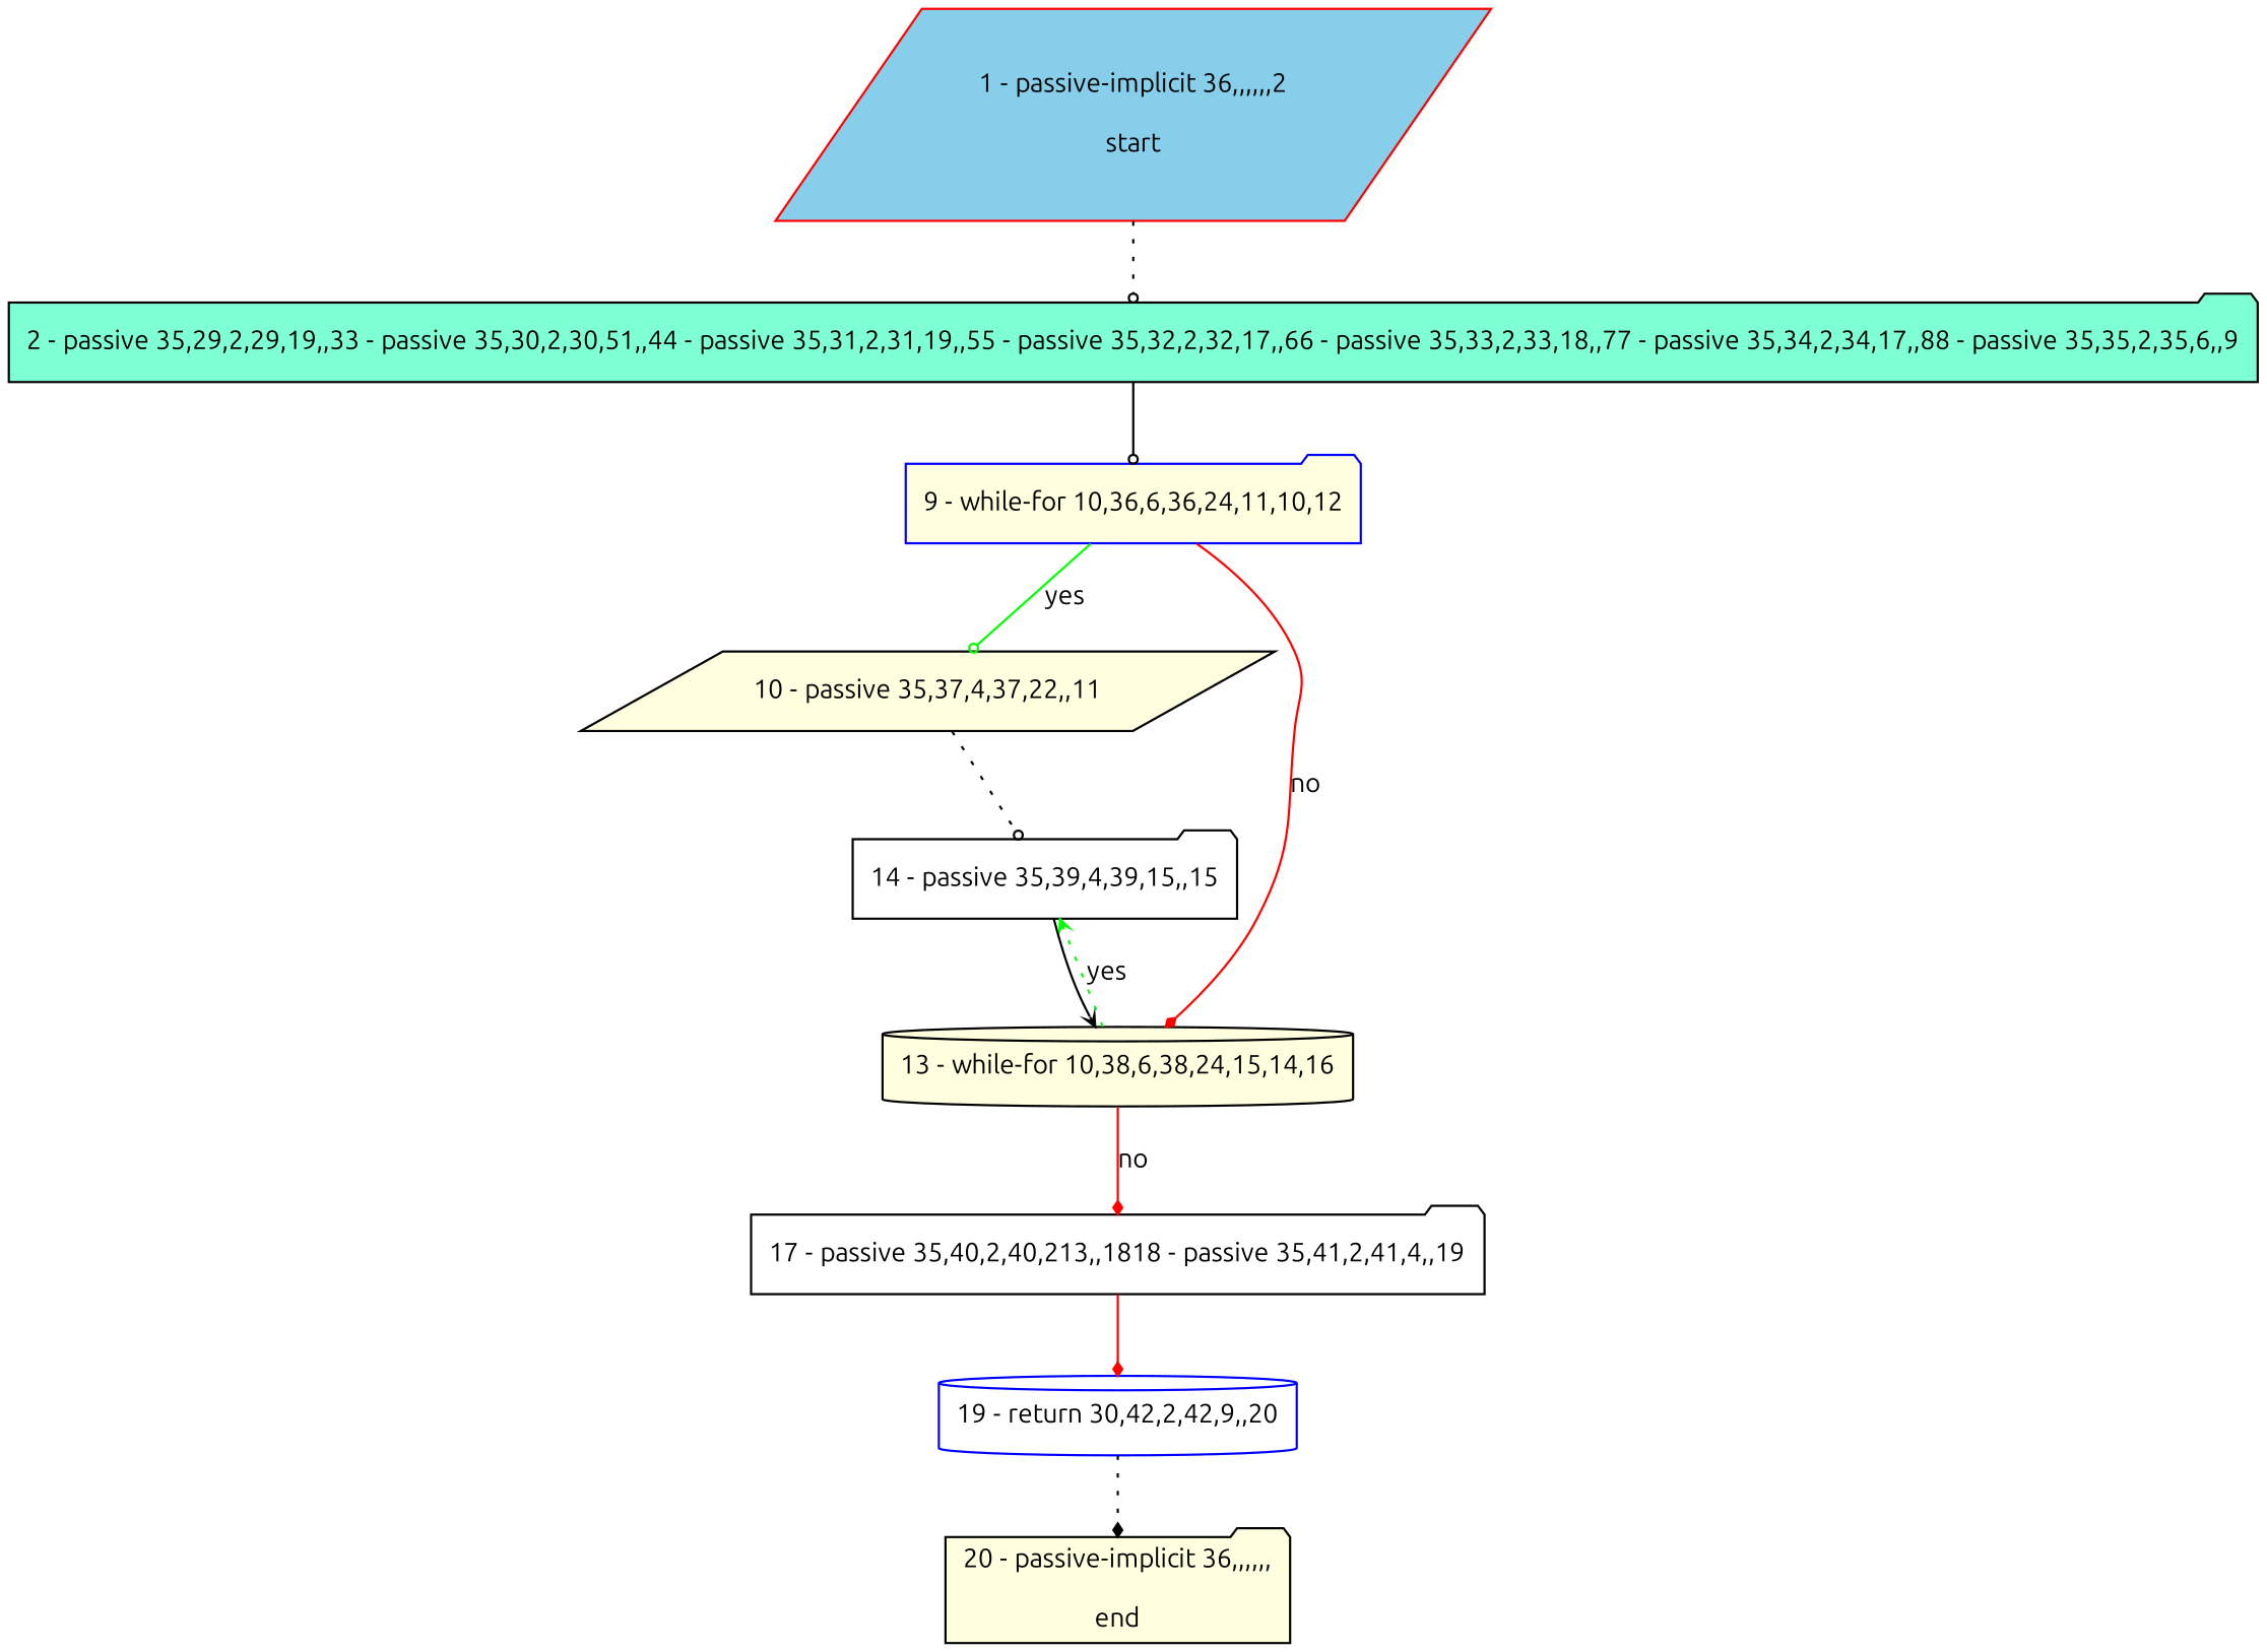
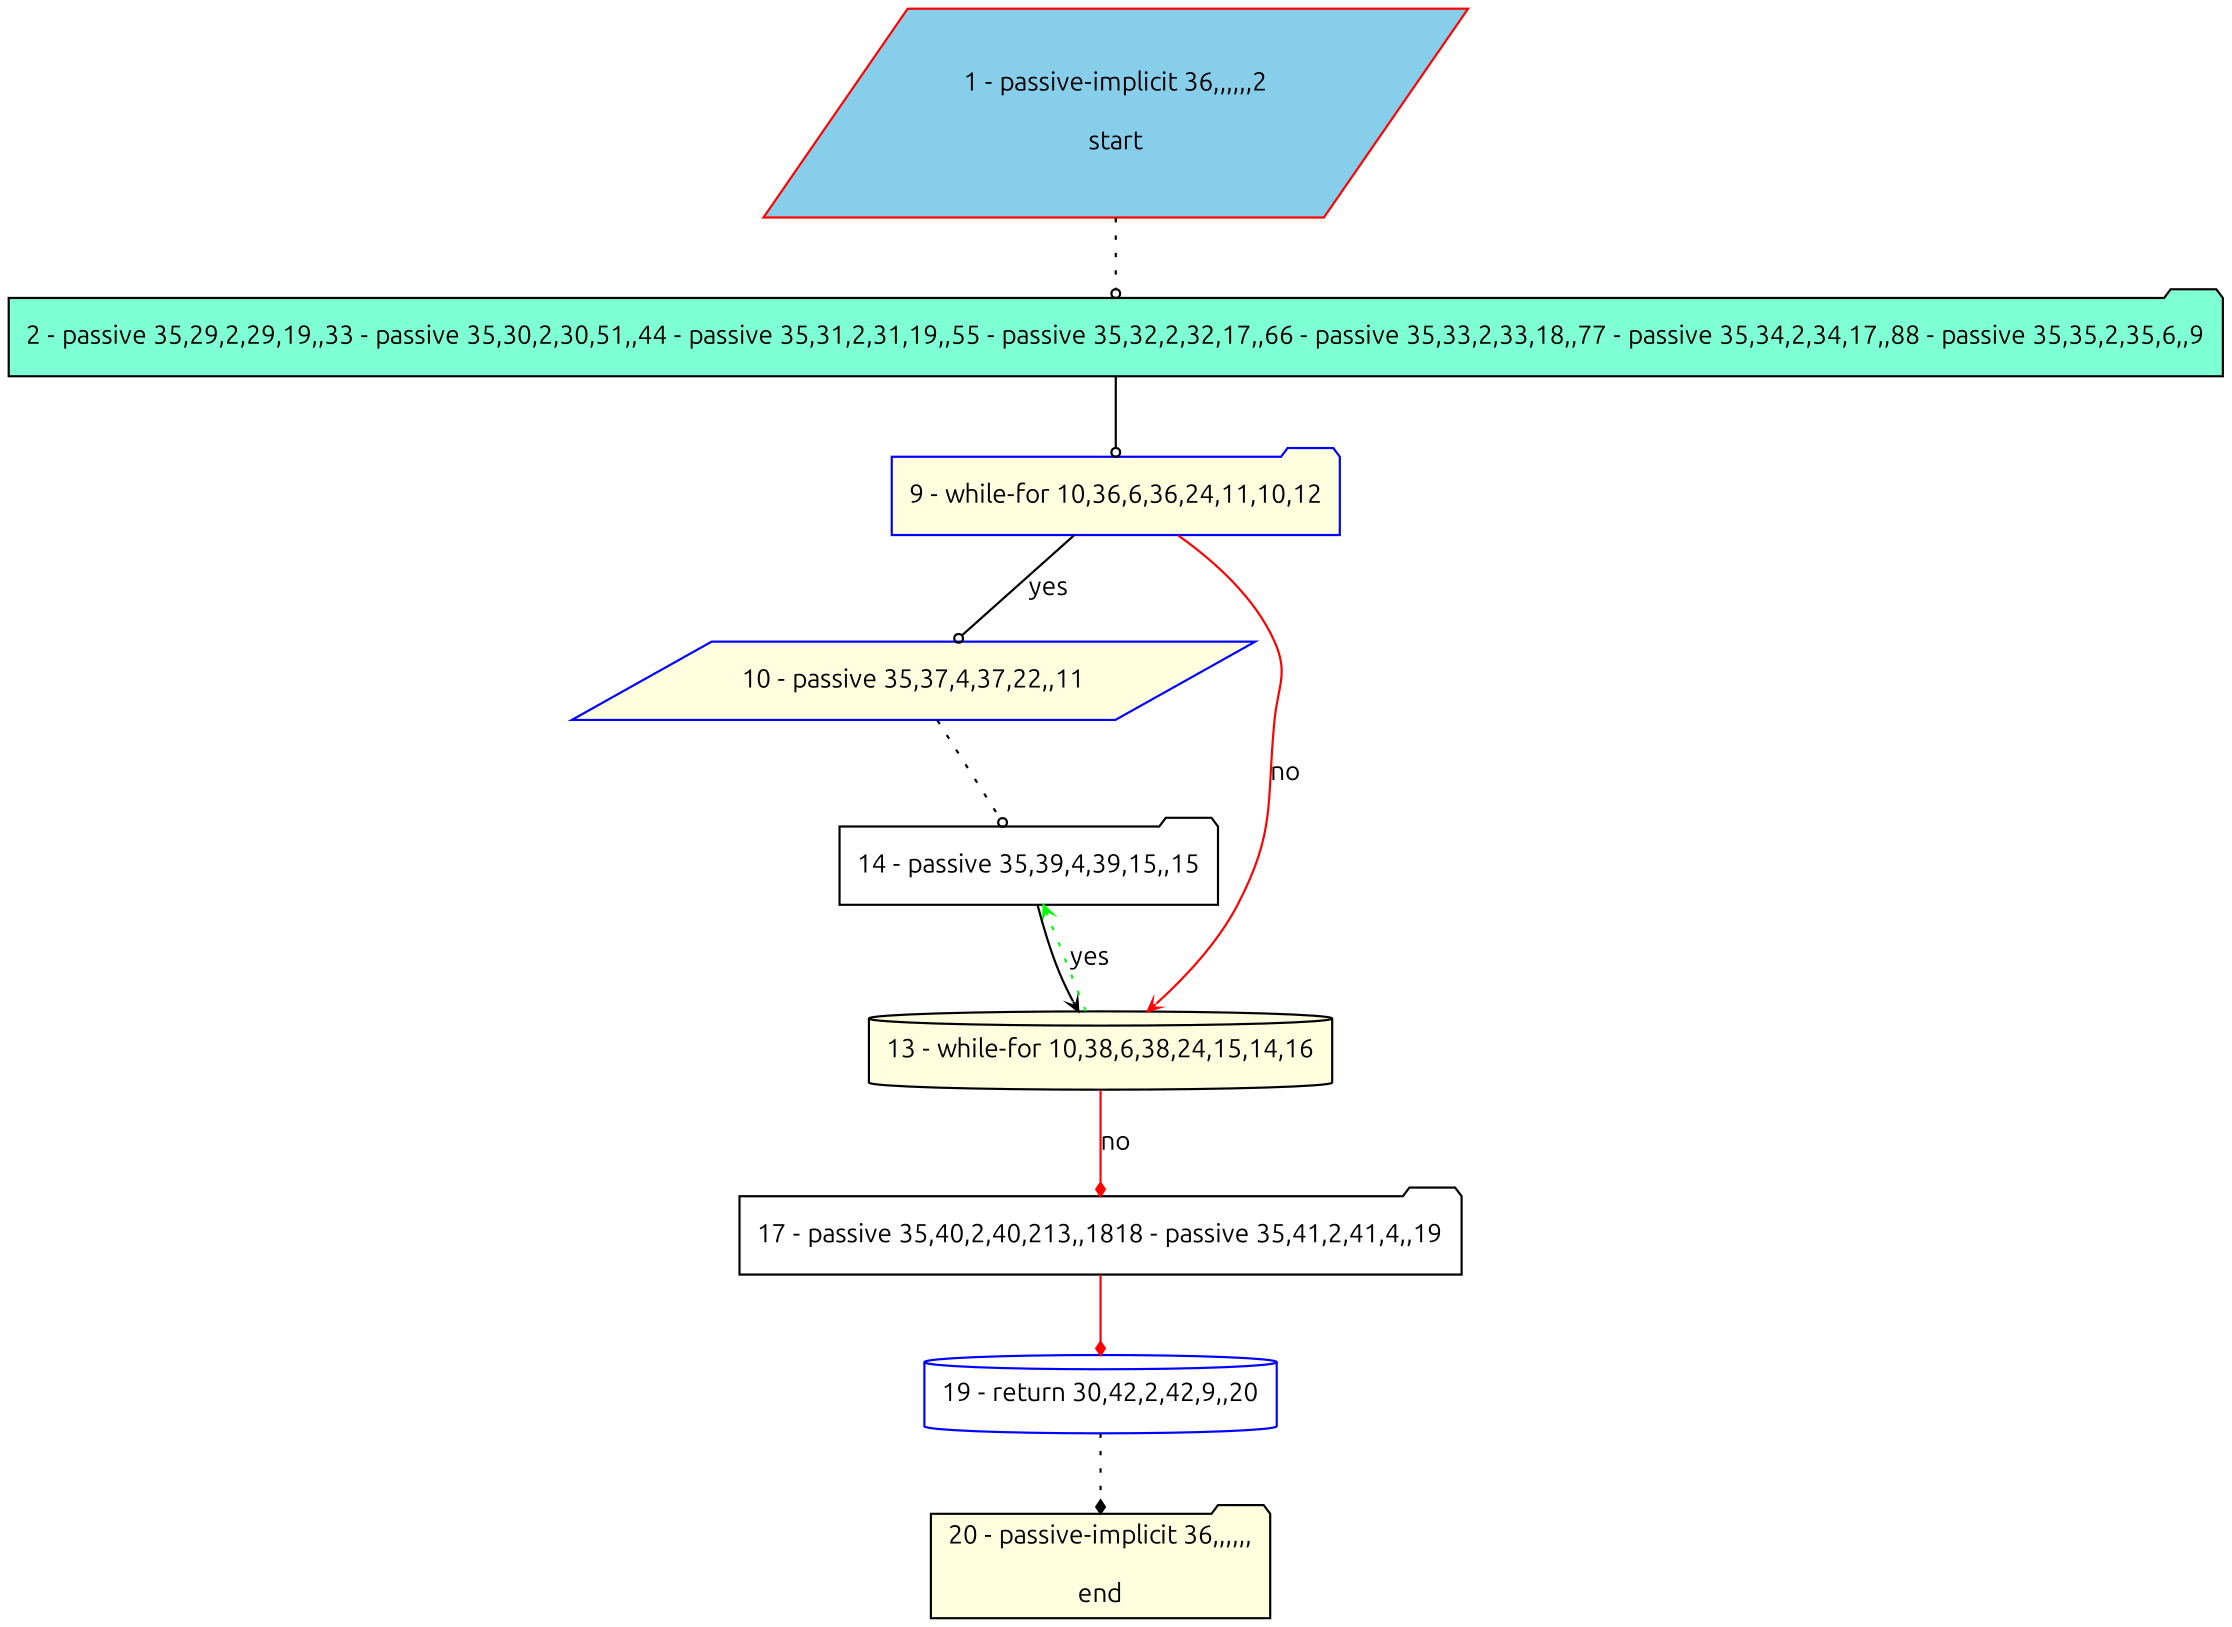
  digraph {
    bgcolor=white
    compound=true
    fillcolor="#FFFFCC"
    fontname=Ubuntu
    fontsize=12
    pack=true
    packmode=clust
    style="rounded,filled"
    node [color=black compound=true fillcolor=lightyellow fixedsize=false fontname=Ubuntu fontsize=12 node_initialized=no shape=folder style=filled]
    edge [arrowhead=odot arrowsize=0.5 arrowtail=none color="#000000" compound=true dir=forward fontcolor=black fontname=Ubuntu fontsize=12 style=solid]
    n1 [fillcolor=aquamarine label="2 - passive 35,29,2,29,19,,33 - passive 35,30,2,30,51,,44 - passive 35,31,2,31,19,,55 - passive 35,32,2,32,17,,66 - passive 35,33,2,33,18,,77 - passive 35,34,2,34,17,,88 - passive 35,35,2,35,6,,9"]
    n2 [color=blue label="9 - while-for 10,36,6,36,24,11,10,12"]
-   n3 [label="10 - passive 35,37,4,37,22,,11" shape=parallelogram]
+   n3 [color=blue label="10 - passive 35,37,4,37,22,,11" shape=parallelogram]
    n4 [label="13 - while-for 10,38,6,38,24,15,14,16" shape=cylinder]
    n5 [color=red fillcolor=skyblue label="1 - passive-implicit 36,,,,,,2\n\nstart" shape=parallelogram]
    n6 [fillcolor=white label="14 - passive 35,39,4,39,15,,15"]
    n7 [fillcolor=white label="17 - passive 35,40,2,40,213,,1818 - passive 35,41,2,41,4,,19"]
    n8 [color=blue fillcolor=white label="19 - return 30,42,2,42,9,,20" shape=cylinder]
    n9 [label="20 - passive-implicit 36,,,,,,\n\nend"]
    n1 -> n2
-   n2 -> n3 [color="#00ff00" label=yes]
-   n2 -> n4 [arrowhead=diamond color="#ff0000" label=no]
+   n2 -> n3 [label=yes]
+   n2 -> n4 [arrowhead=vee color="#ff0000" label=no]
    n3 -> n6 [style=dotted]
    n4 -> n6 [arrowhead=vee color="#00ff00" label=yes style=dotted]
    n4 -> n7 [arrowhead=diamond color="#ff0000" label=no]
    n5 -> n1 [style=dotted]
    n6 -> n4 [arrowhead=vee]
    n7 -> n8 [arrowhead=diamond color="#ff0000"]
    n8 -> n9 [arrowhead=diamond style=dotted]
  }
